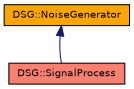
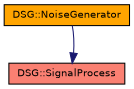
  digraph {
    node [color=black fontname=Helvetica fontsize=10 shape=record style=filled]
    n1 [fillcolor=orange fontcolor=black height=0.2 label="DSG::NoiseGenerator" width=0.4]
    n2 [fillcolor=salmon height=0.2 label="DSG::SignalProcess" width=0.4]
-   n1 -> n2 [color=midnightblue dir=back fontname=Helvetica fontsize=10 labelfontname=Helvetica labelfontsize=10 style=solid]
+   n2 -> n1 [color=midnightblue dir=back fontname=Helvetica fontsize=10 labelfontname=Helvetica labelfontsize=10 style=solid]
  }
